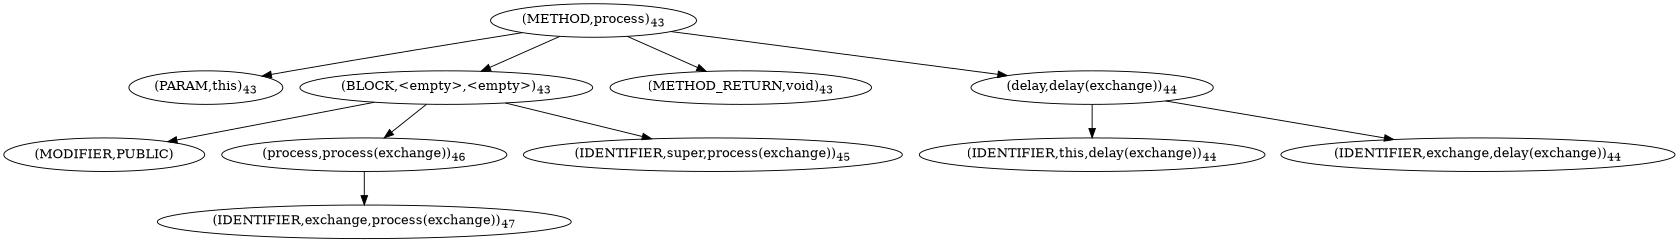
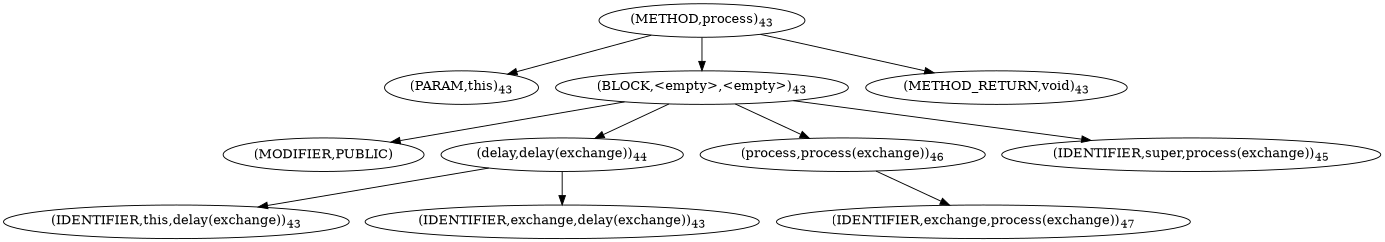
  digraph {
    n1 [label=<(METHOD,process)<SUB>43</SUB>>]
    n2 [label=<(PARAM,this)<SUB>43</SUB>>]
    n3 [label=<(BLOCK,&lt;empty&gt;,&lt;empty&gt;)<SUB>43</SUB>>]
    n4 [label=<(METHOD_RETURN,void)<SUB>43</SUB>>]
    n5 [label=<(MODIFIER,PUBLIC)>]
    n6 [label=<(delay,delay(exchange))<SUB>44</SUB>>]
    n7 [label=<(process,process(exchange))<SUB>46</SUB>>]
    n8 [label=<(IDENTIFIER,super,process(exchange))<SUB>45</SUB>>]
-   n9 [label=<(IDENTIFIER,this,delay(exchange))<SUB>44</SUB>>]
-   n10 [label=<(IDENTIFIER,exchange,delay(exchange))<SUB>44</SUB>>]
+   n9 [label=<(IDENTIFIER,this,delay(exchange))<SUB>43</SUB>>]
+   n10 [label=<(IDENTIFIER,exchange,delay(exchange))<SUB>43</SUB>>]
    n11 [label=<(IDENTIFIER,exchange,process(exchange))<SUB>47</SUB>>]
    n1 -> n2
    n1 -> n3
    n1 -> n4
    n3 -> n5
-   n1 -> n6
+   n3 -> n6
    n3 -> n7
    n3 -> n8
    n6 -> n9
    n6 -> n10
    n7 -> n11
  }
